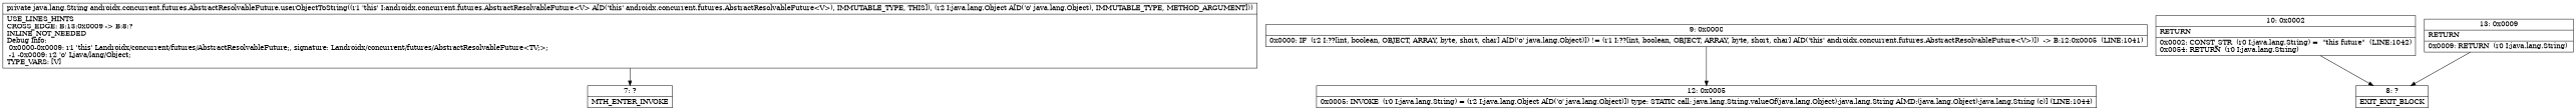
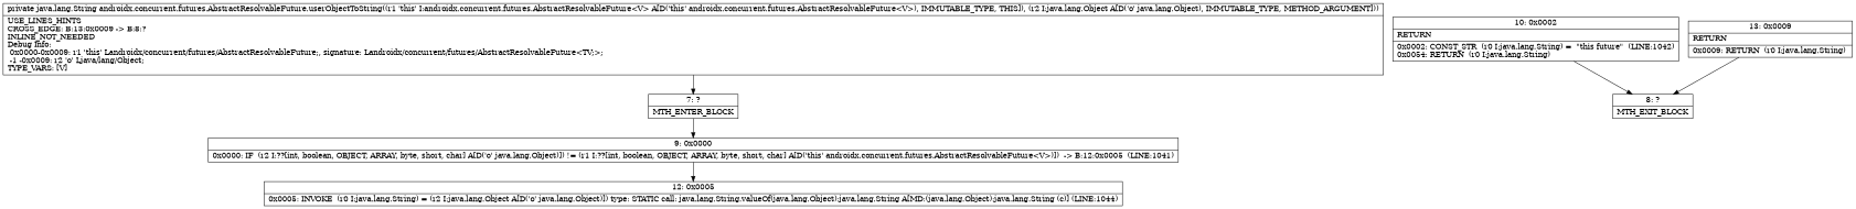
  digraph {
    node [shape=record]
-   n1 [label="{7\:\ ?|MTH_ENTER_INVOKE\l}"]
+   n1 [label="{7\:\ ?|MTH_ENTER_BLOCK\l}"]
    n2 [label="{9\:\ 0x0000|0x0000: IF  (r2 I:??[int, boolean, OBJECT, ARRAY, byte, short, char] A[D('o' java.lang.Object)]) != (r1 I:??[int, boolean, OBJECT, ARRAY, byte, short, char] A[D('this' androidx.concurrent.futures.AbstractResolvableFuture\<V\>)])  \-\> B:12:0x0005  (LINE:1041)\l}"]
    n3 [label="{12\:\ 0x0005|0x0005: INVOKE  (r0 I:java.lang.String) = (r2 I:java.lang.Object A[D('o' java.lang.Object)]) type: STATIC call: java.lang.String.valueOf(java.lang.Object):java.lang.String A[MD:(java.lang.Object):java.lang.String (c)] (LINE:1044)\l}"]
    n4 [label="{10\:\ 0x0002|RETURN\l|0x0002: CONST_STR  (r0 I:java.lang.String) =  \"this future\"  (LINE:1042)\l0x0054: RETURN  (r0 I:java.lang.String) \l}"]
-   n5 [label="{8\:\ ?|EXIT_EXIT_BLOCK\l}"]
+   n5 [label="{8\:\ ?|MTH_EXIT_BLOCK\l}"]
    n6 [label="{13\:\ 0x0009|RETURN\l|0x0009: RETURN  (r0 I:java.lang.String) \l}"]
    n7 [label="{private java.lang.String androidx.concurrent.futures.AbstractResolvableFuture.userObjectToString((r1 'this' I:androidx.concurrent.futures.AbstractResolvableFuture\<V\> A[D('this' androidx.concurrent.futures.AbstractResolvableFuture\<V\>), IMMUTABLE_TYPE, THIS]), (r2 I:java.lang.Object A[D('o' java.lang.Object), IMMUTABLE_TYPE, METHOD_ARGUMENT]))  | USE_LINES_HINTS\lCROSS_EDGE: B:13:0x0009 \-\> B:8:?\lINLINE_NOT_NEEDED\lDebug Info:\l  0x0000\-0x0009: r1 'this' Landroidx\/concurrent\/futures\/AbstractResolvableFuture;, signature: Landroidx\/concurrent\/futures\/AbstractResolvableFuture\<TV;\>;\l  \-1 \-0x0009: r2 'o' Ljava\/lang\/Object;\lTYPE_VARS: [V]\l}"]
+   n1 -> n2
    n2 -> n3
    n4 -> n5
    n6 -> n5
    n7 -> n1
  }
